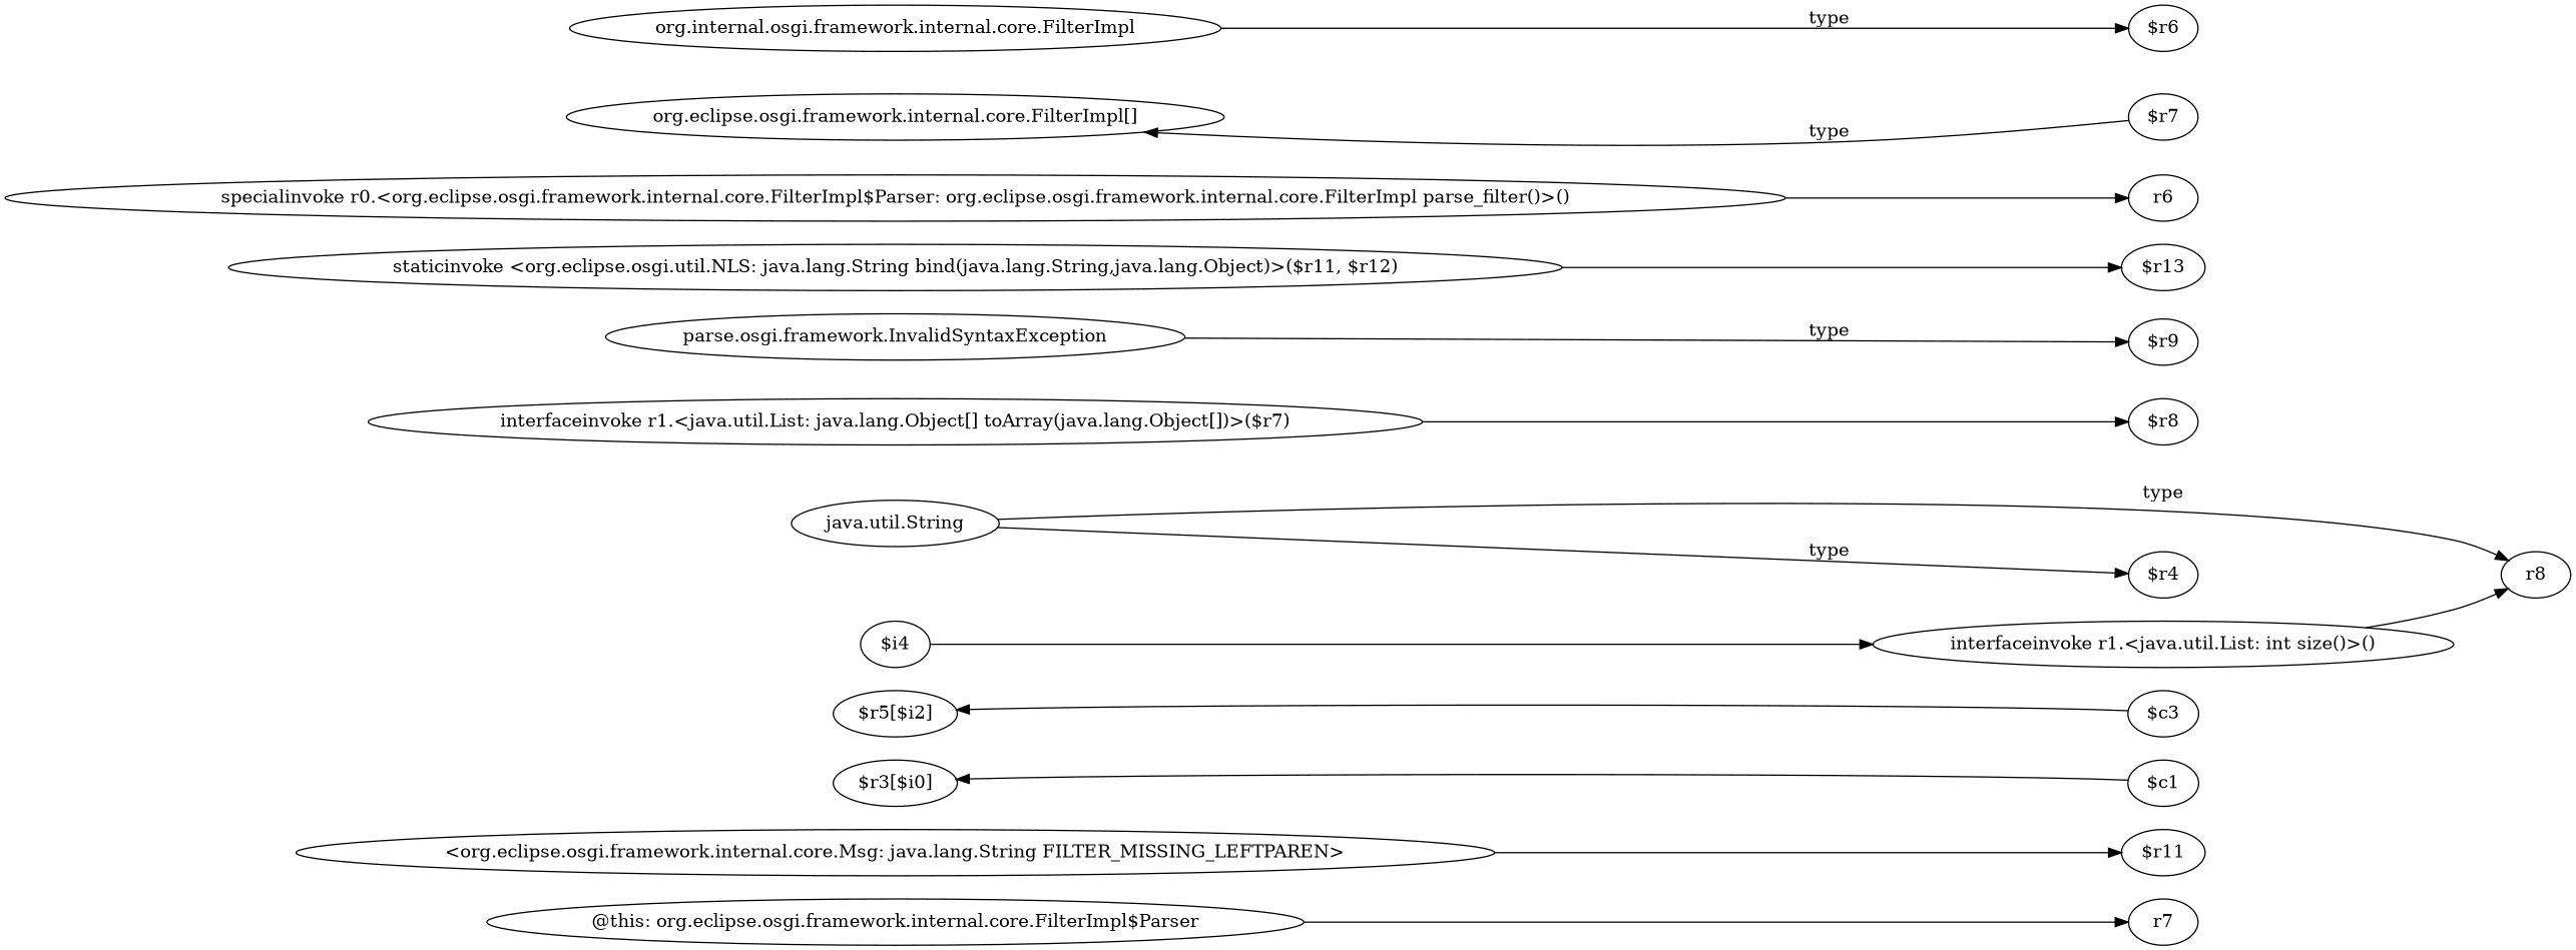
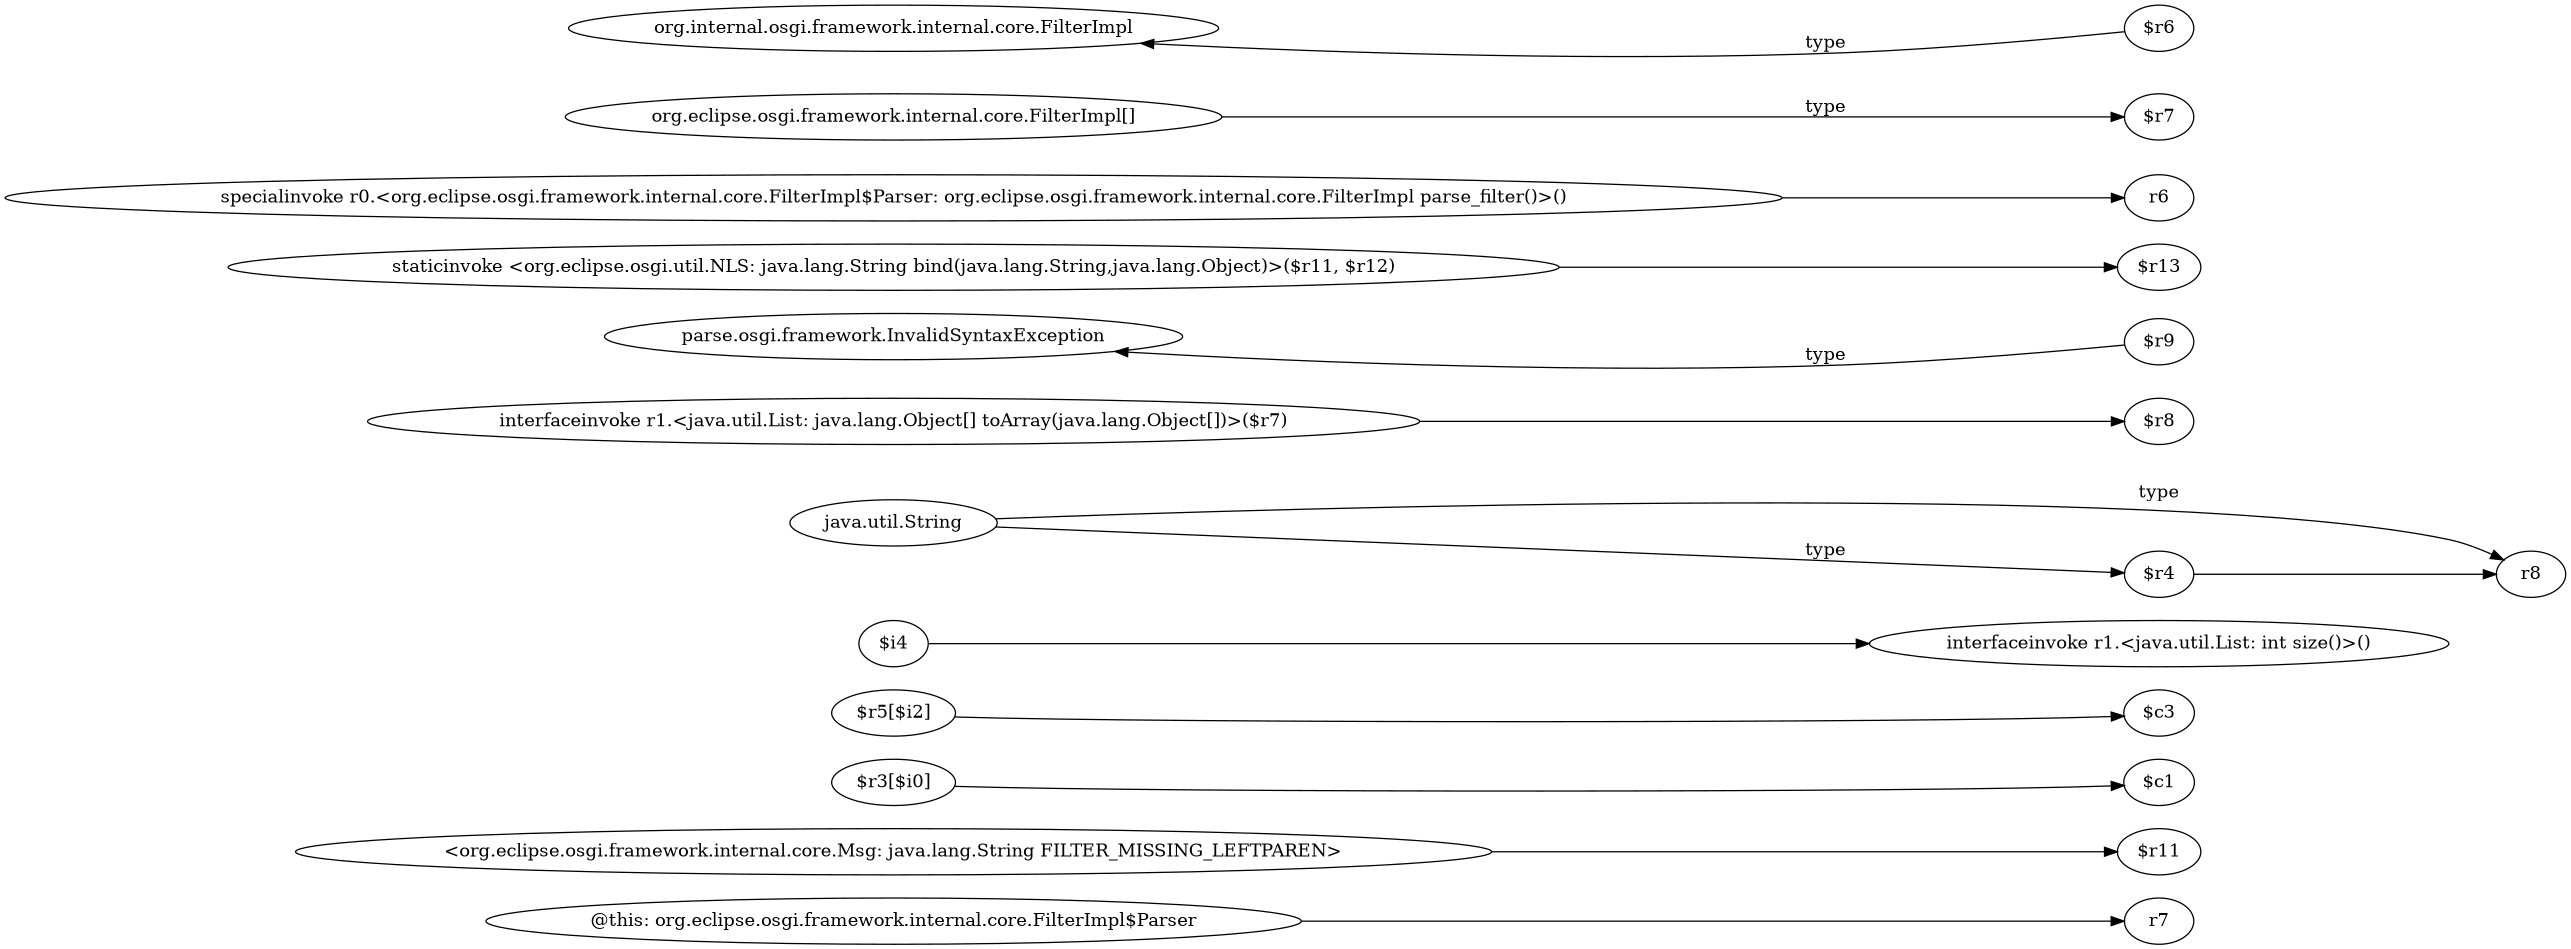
  digraph {
    rankdir=LR
    n1 [label="@this: org.eclipse.osgi.framework.internal.core.FilterImpl$Parser"]
    n2 [label=r7]
    n3 [label="<org.eclipse.osgi.framework.internal.core.Msg: java.lang.String FILTER_MISSING_LEFTPAREN>"]
    n4 [label="$r11"]
    n5 [label="$r3[$i0]"]
    n6 [label="$c1"]
    n7 [label="$r5[$i2]"]
    n8 [label="$c3"]
    n9 [label="java.util.String"]
    n10 [label=r8]
    n11 [label="$r4"]
    n12 [label="interfaceinvoke r1.<java.util.List: int size()>()"]
    n13 [label="$i4"]
    n14 [label="interfaceinvoke r1.<java.util.List: java.lang.Object[] toArray(java.lang.Object[])>($r7)"]
    n15 [label="$r8"]
    n16 [label="parse.osgi.framework.InvalidSyntaxException"]
    n17 [label="$r9"]
    n18 [label="staticinvoke <org.eclipse.osgi.util.NLS: java.lang.String bind(java.lang.String,java.lang.Object)>($r11, $r12)"]
    n19 [label="$r13"]
    n20 [label="specialinvoke r0.<org.eclipse.osgi.framework.internal.core.FilterImpl$Parser: org.eclipse.osgi.framework.internal.core.FilterImpl parse_filter()>()"]
    n21 [label=r6]
    n22 [label="org.eclipse.osgi.framework.internal.core.FilterImpl[]"]
    n23 [label="$r7"]
    n24 [label="org.internal.osgi.framework.internal.core.FilterImpl"]
    n25 [label="$r6"]
    n1 -> n2
    n3 -> n4
-   n6 -> n5
-   n8 -> n7
+   n5 -> n6
+   n7 -> n8
    n9 -> n10 [label=type]
    n9 -> n11 [label=type]
-   n12 -> n10
+   n11 -> n10
    n13 -> n12
    n14 -> n15
-   n16 -> n17 [label=type]
+   n17 -> n16 [label=type]
    n18 -> n19
    n20 -> n21
-   n23 -> n22 [label=type]
-   n24 -> n25 [label=type]
+   n22 -> n23 [label=type]
+   n25 -> n24 [label=type]
  }
